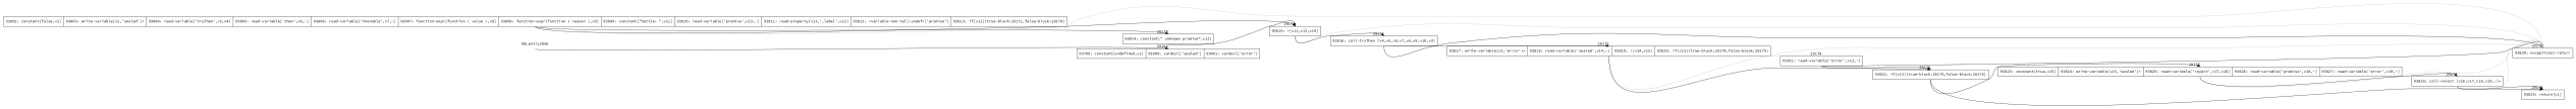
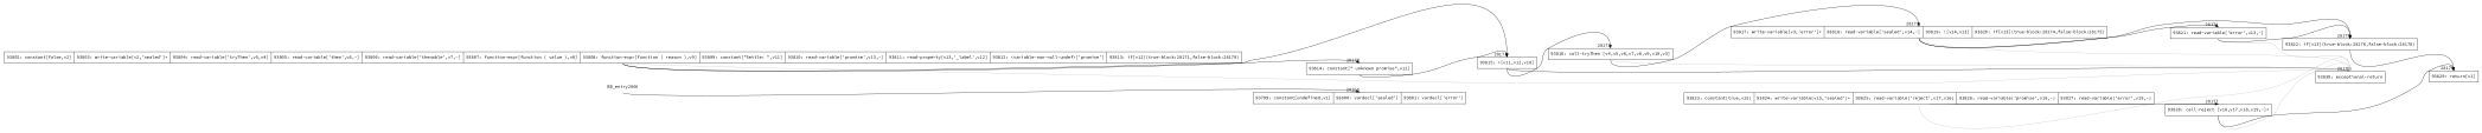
  digraph {
    fontname="Source Code Pro"
    rankdir=LR
    node [fontname="Source Code Pro" shape=record]
    edge [fontname="Source Code Pro" headport=n tailport=s]
    n1 [label=BB_entry2866 shape=none]
    n2 [label="{93799: constant[undefined,v1]|93800: vardecl['sealed']|93801: vardecl['error']}"]
    n3 [label="{93802: constant[false,v2]|93803: write-variable[v2,'sealed']*|93804: read-variable['tryThen',v5,v4]|93805: read-variable['then',v6,-]|93806: read-variable['thenable',v7,-]|93807: function-expr[function ( value ),v8]|93808: function-expr[function ( reason ),v9]|93809: constant[\"Settle: \",v11]|93810: read-variable['promise',v13,-]|93811: read-property[v13,'_label',v12]|93812: \<variable-non-null-undef\>['promise']|93813: if[v12](true-block:28171,false-block:28170)}"]
    n4 [label="{93815: +[v11,v12,v10]}"]
    n5 [label="{93814: constant[\" unknown promise\",v12]}"]
    n6 [label="{93830: exceptional-return}"]
    n7 [label="{93816: call-tryThen [v4,v5,v6,v7,v8,v9,v10,v3]}"]
    n8 [label="{93817: write-variable[v3,'error']*|93818: read-variable['sealed',v14,-]|93819: ![v14,v13]|93820: if[v13](true-block:28174,false-block:28175)}"]
    n9 [label="{93822: if[v13](true-block:28176,false-block:28178)}"]
    n10 [label="{93821: read-variable['error',v13,-]}"]
    n11 [label="{93823: constant[true,v15]|93824: write-variable[v15,'sealed']*|93825: read-variable['reject',v17,v16]|93826: read-variable['promise',v18,-]|93827: read-variable['error',v19,-]}"]
    n12 [label="{93829: return[v1]}"]
    n13 [label="{93828: call-reject [v16,v17,v18,v19,-]*}"]
    n1 -> n2 [headlabel="    28168"]
    n3 -> n4 [headlabel="      28171"]
    n3 -> n5 [headlabel="      28170"]
    n3 -> n6 [color=gray headlabel="      28179"]
-   n4 -> n6 [color=gray]
+   n4 -> n6 [color=black]
    n4 -> n7 [headlabel="      28172"]
    n5 -> n4
-   n7 -> n6 [color=black]
+   n7 -> n6 [color=gray]
    n7 -> n8 [headlabel="      28173"]
    n8 -> n6 [color=gray]
    n8 -> n9 [headlabel="      28175"]
-   n8 -> n10 [headlabel="      28174" color=gray]
-   n9 -> n11 [headlabel="      28176"]
+   n8 -> n10 [headlabel="      28174"]
    n9 -> n12 [headlabel="      28178"]
-   n10 -> n6 [color=black]
+   n10 -> n6 [color=gray]
    n10 -> n9
    n11 -> n6 [color=gray]
    n11 -> n13 [headlabel="      28177"]
    n13 -> n6 [color=gray]
    n13 -> n12
  }
